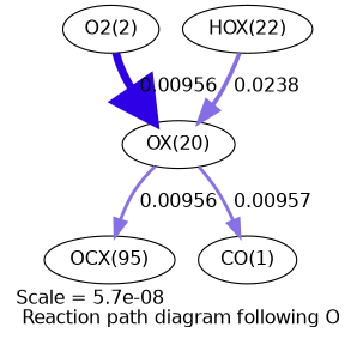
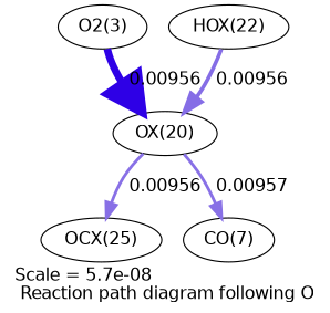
  digraph {
    fontname=Helvetica
    label="Scale = 5.7e-08\l Reaction path diagram following O"
    node [fontname=Helvetica]
    edge [arrowsize=1.24 color="0.7, 0.51, 0.9" fontname=Helvetica penwidth=2.49]
-   n1 [label="O2(2)"]
+   n1 [label="O2(3)"]
    n2 [label="OX(20)"]
-   n3 [label="OCX(95)"]
-   n4 [label="CO(1)"]
+   n3 [label="OCX(25)"]
+   n4 [label="CO(7)"]
    n5 [label="HOX(22)"]
    n1 -> n2 [arrowsize=3 color="0.7, 1.5, 0.9" label=" 0.00956" penwidth=6]
    n2 -> n3 [label=" 0.00956"]
    n2 -> n4 [label=" 0.00957"]
-   n5 -> n2 [arrowsize=1.59 color="0.7, 0.524, 0.9" label=" 0.0238" penwidth=3.18]
+   n5 -> n2 [arrowsize=1.59 color="0.7, 0.524, 0.9" label=" 0.00956" penwidth=3.18]
  }
